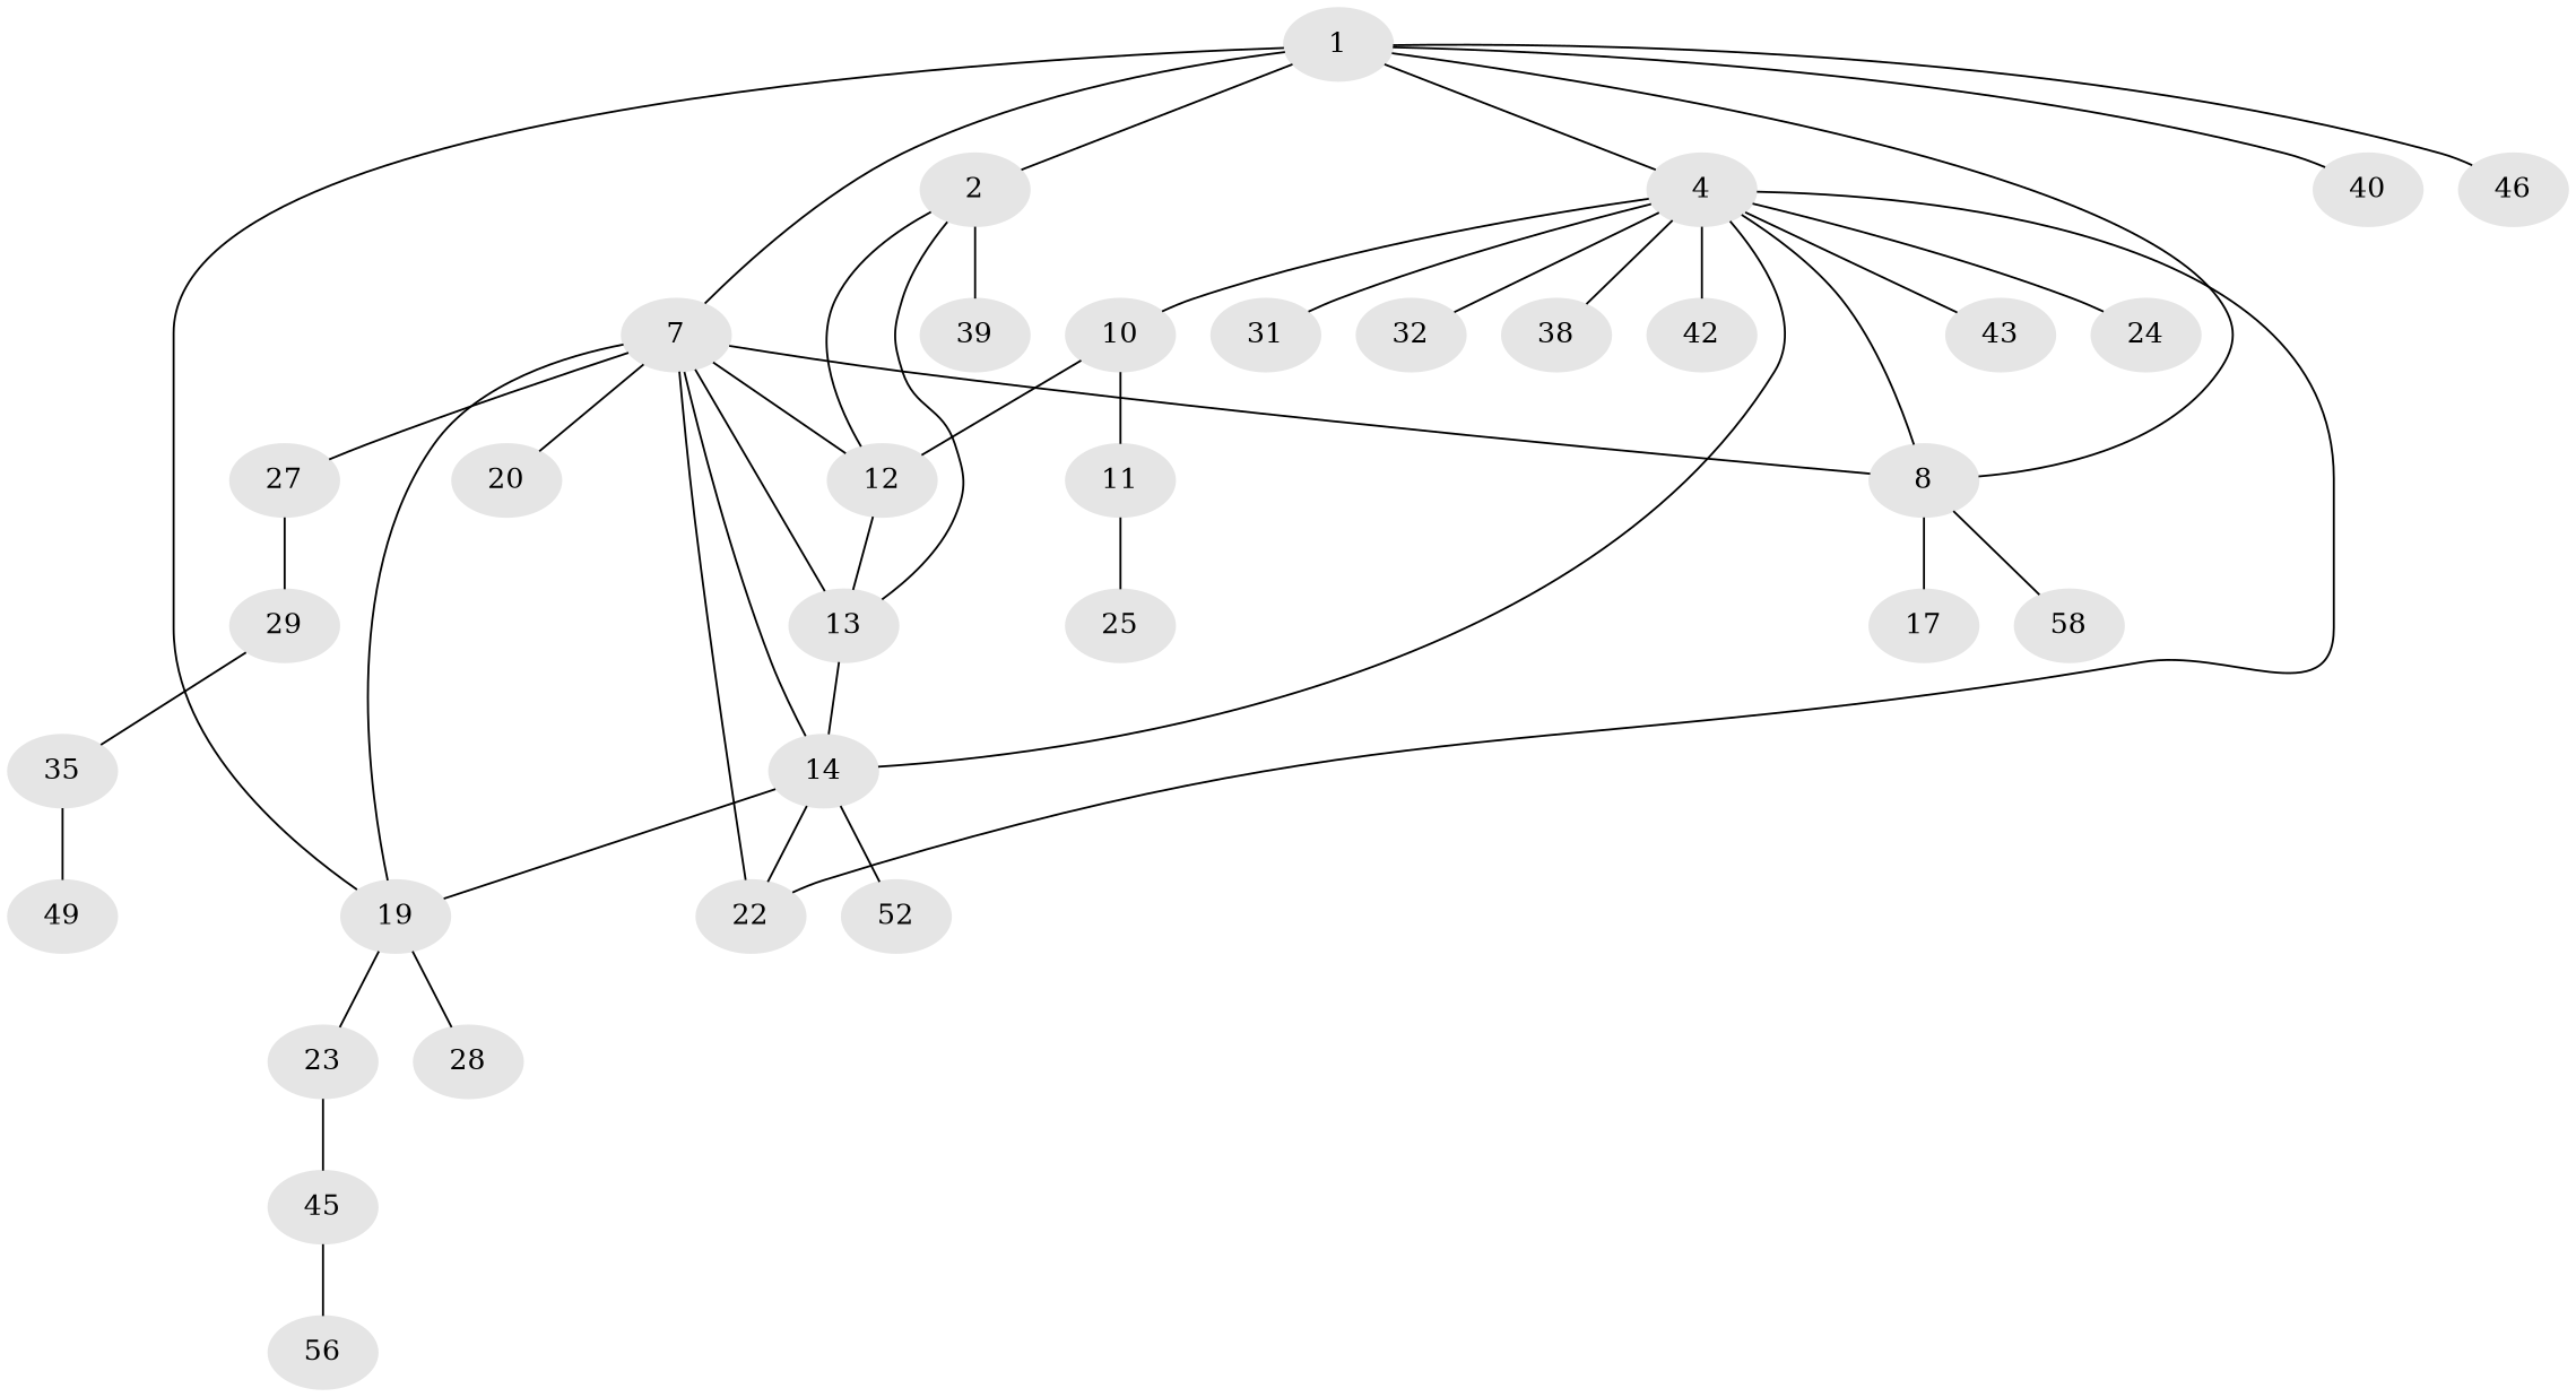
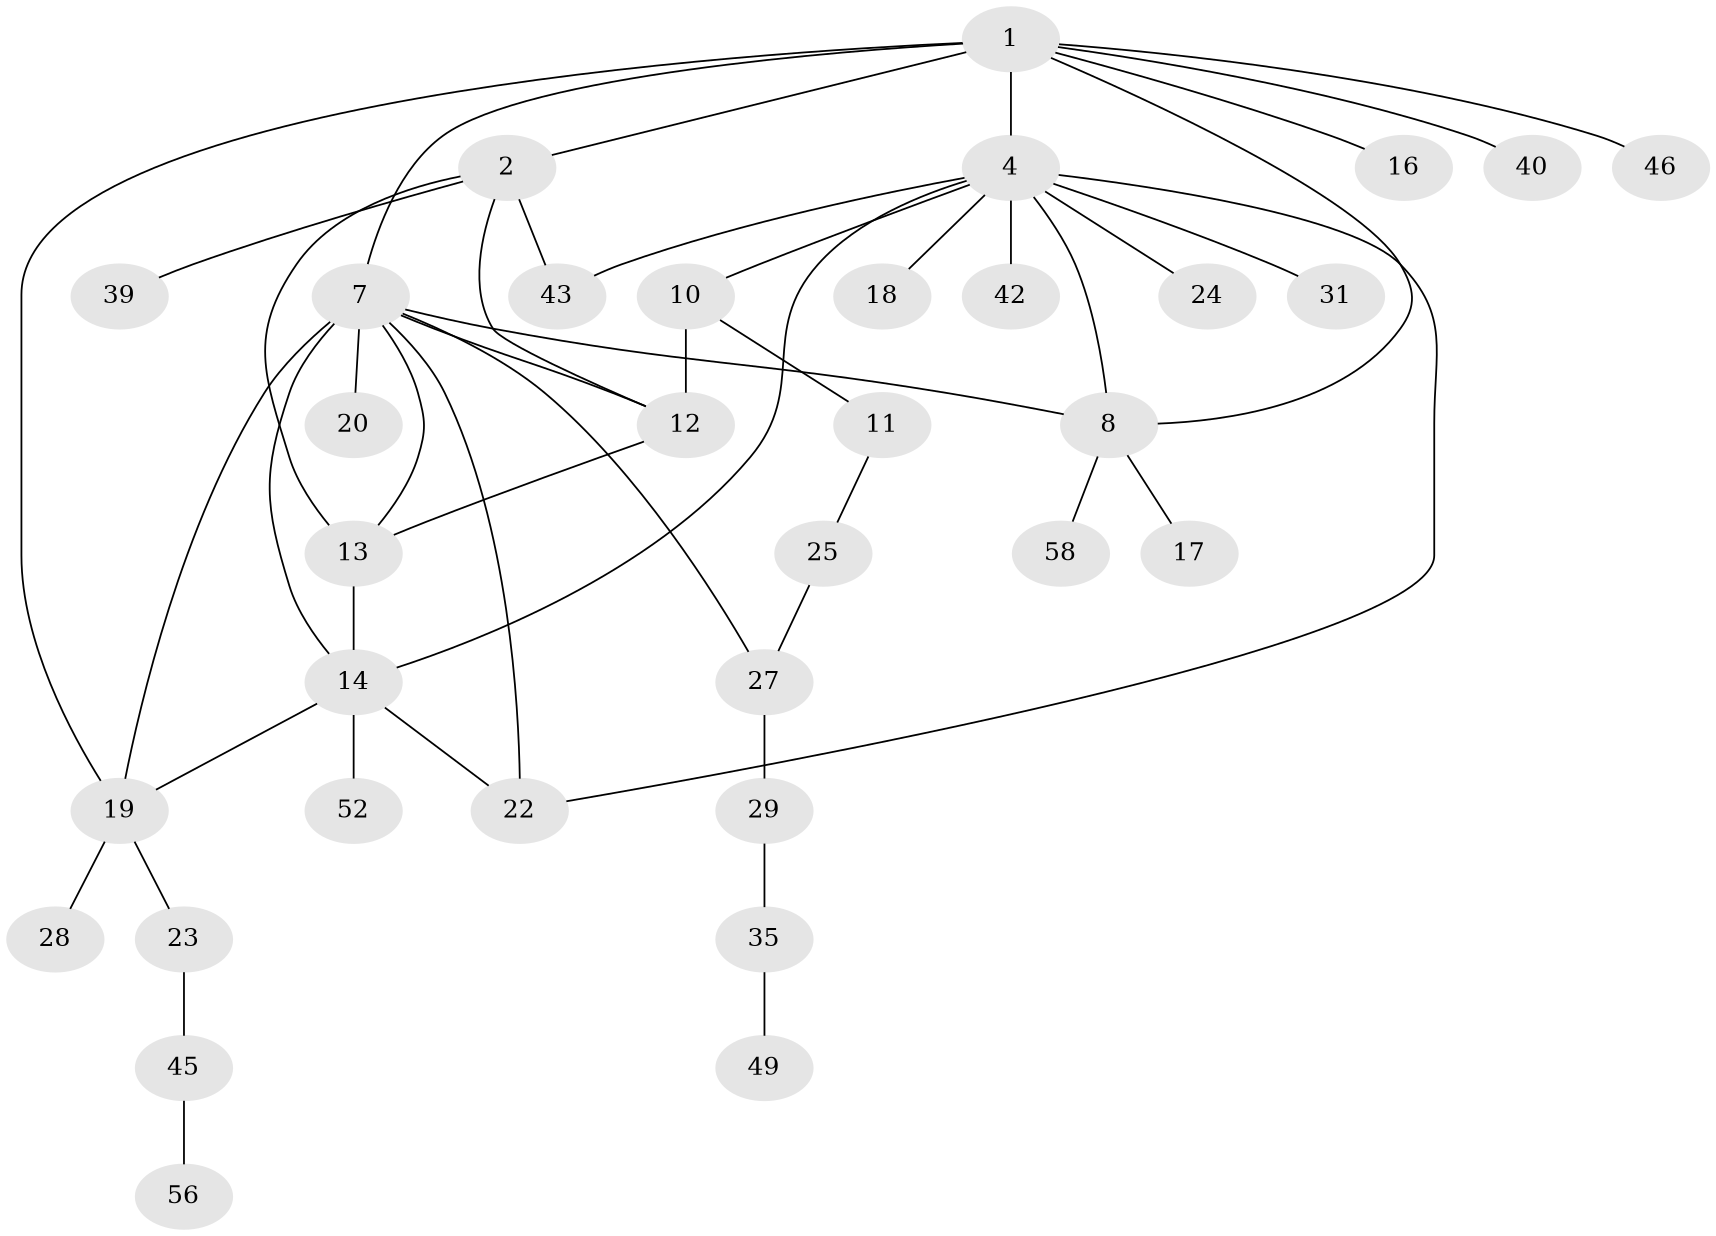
  graph {
    node [color=gray90 style=filled]
    1 [super="+9+3"]
    2
    4 [super="+6+5"]
    7 [super="+41+21+15+18+69+34"]
    8
+   16 [super="+59"]
    19 [super="+63+54"]
    40
    46
    12
    13 [super="+37+57+65"]
    39
    43
    10
    14 [super="+47+24"]
    22 [super="+51"]
    n17 [label=24]
    31
-   32 [super="+36"]
-   38
+   38 [label=18]
    42
    20
    27 [super="+61+62"]
    17 [super="+64+33"]
    58
    23
    28
    11 [super="+60"]
    52
    29
    25
    45
    35
    56
    49
    1 -- 2 [weight=2]
    1 -- 4
    1 -- 7
    1 -- 8
+   1 -- 16
    1 -- 19
    1 -- 40
    1 -- 46
    2 -- 12
    2 -- 13
    2 -- 39
+   2 -- 43
    4 -- 8
    4 -- 43
    4 -- 10
    4 -- 14
    4 -- 22
    4 -- n17
    4 -- 31
-   4 -- 32
    4 -- 38
    4 -- 42
    7 -- 8
    7 -- 19
    7 -- 12
    7 -- 13
    7 -- 14
    7 -- 22
    7 -- 20
    7 -- 27
    8 -- 17
    8 -- 58
    19 -- 23
    19 -- 28
    12 -- 13
    13 -- 14
    10 -- 12
    10 -- 11
    14 -- 19
    14 -- 22
    14 -- 52
    27 -- 29
    23 -- 45
    11 -- 25
    29 -- 35
+   25 -- 27
    45 -- 56
    35 -- 49
  }
